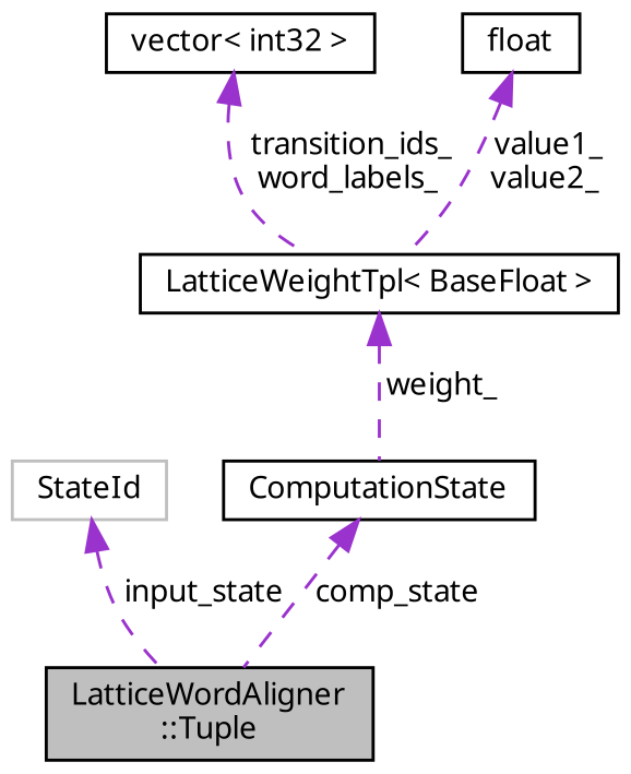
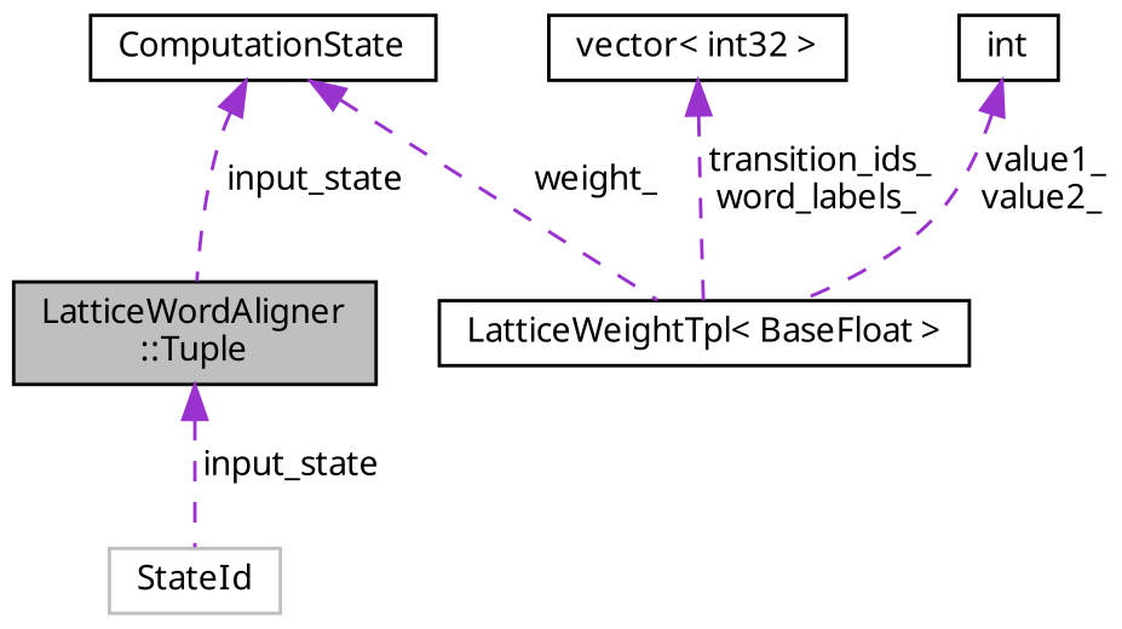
  digraph {
    fontname="Noto Sans"
    node [color=black fillcolor=white fontname="Noto Sans" fontsize=10 shape=record style=filled]
    edge [color=darkorchid3 dir=back fontname="Noto Sans" fontsize=10 labelfontname=Helvetica labelfontsize=10 style=dashed]
    n1 [fillcolor=grey75 fontcolor=black height=0.2 label="LatticeWordAligner\l::Tuple" width=0.4]
    n2 [color=grey75 height=0.2 label=StateId width=0.4]
    n3 [height=0.2 label=ComputationState width=0.4]
    n4 [height=0.2 label="vector\< int32 \>" width=0.4]
    n5 [height=0.2 label="LatticeWeightTpl\< BaseFloat \>" width=0.4]
-   n6 [height=0.2 label=float width=0.4]
-   n2 -> n1 [label=" input_state"]
-   n3 -> n1 [label=" comp_state"]
+   n6 [height=0.2 label=int width=0.4]
+   n1 -> n2 [label=" input_state"]
+   n3 -> n1 [label=" input_state"]
    n4 -> n5 [label=" transition_ids_\nword_labels_"]
-   n5 -> n3 [label=" weight_"]
+   n3 -> n5 [label=" weight_"]
    n6 -> n5 [label=" value1_\nvalue2_"]
  }
